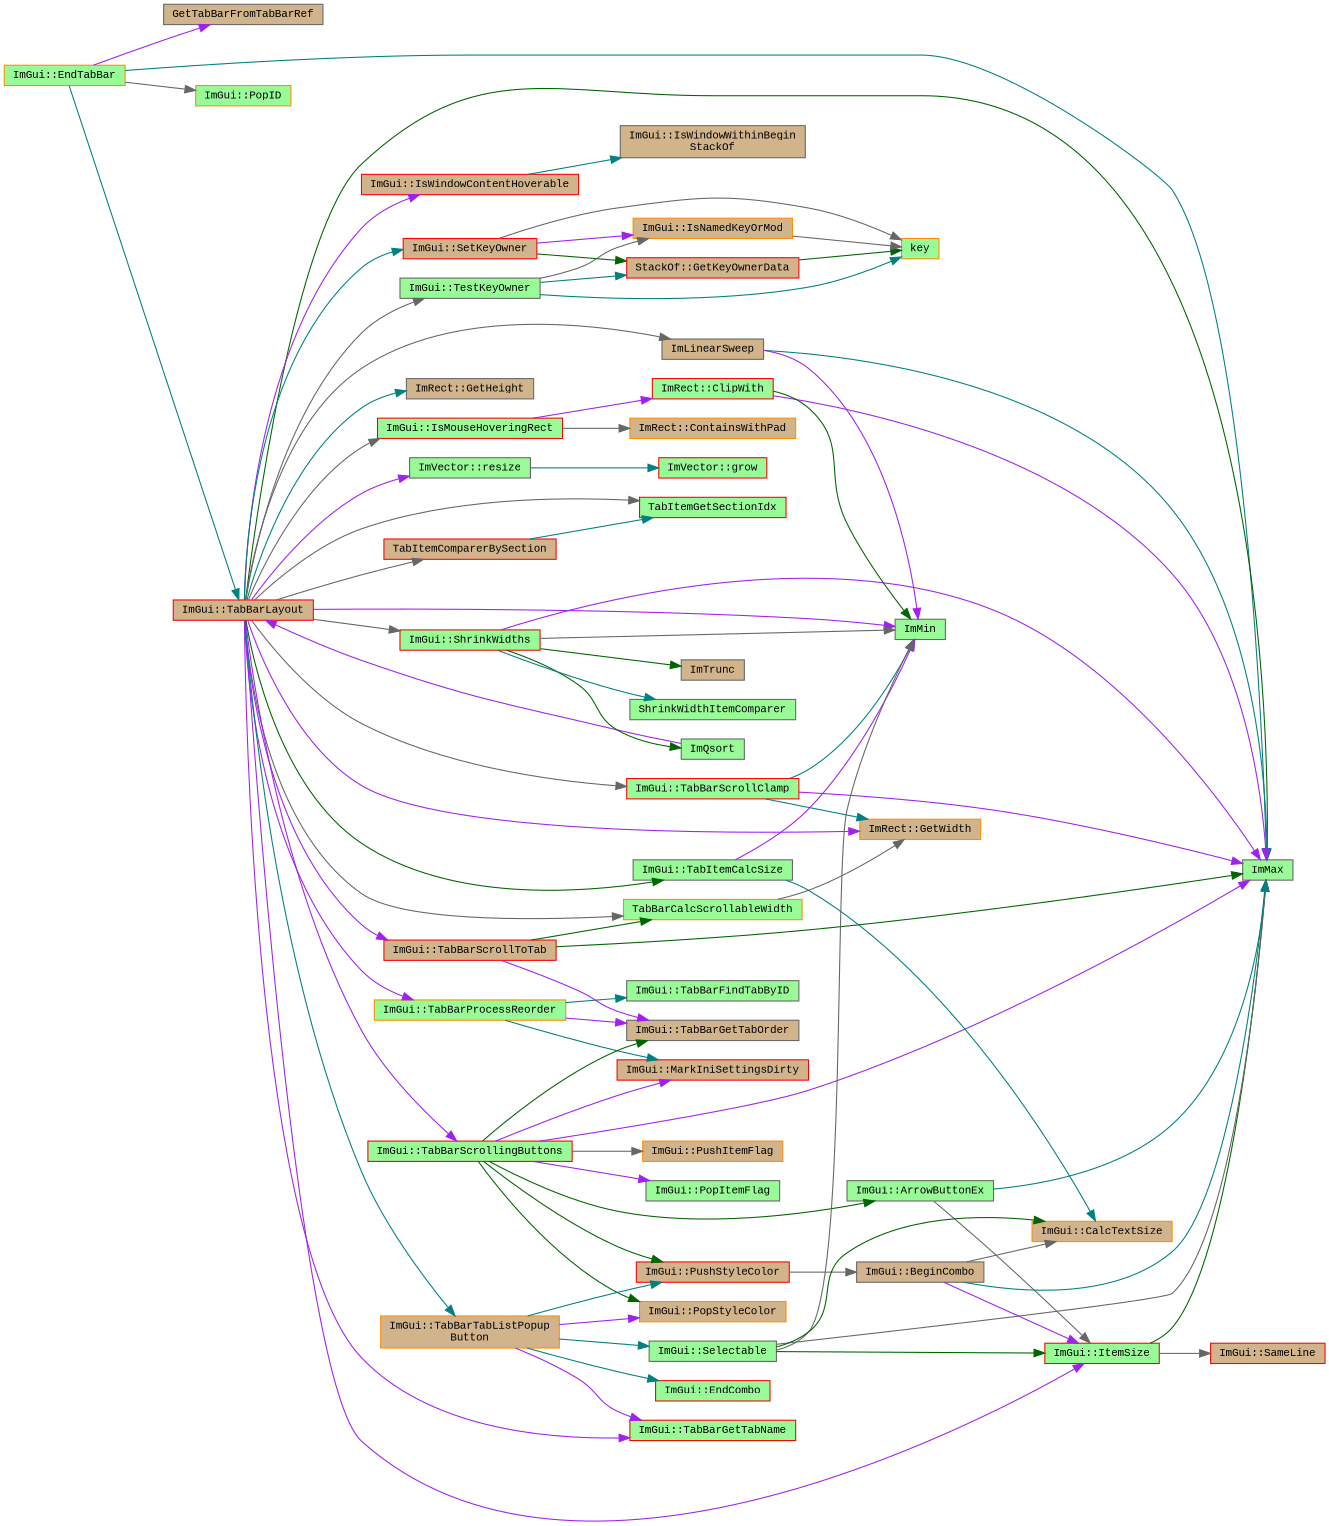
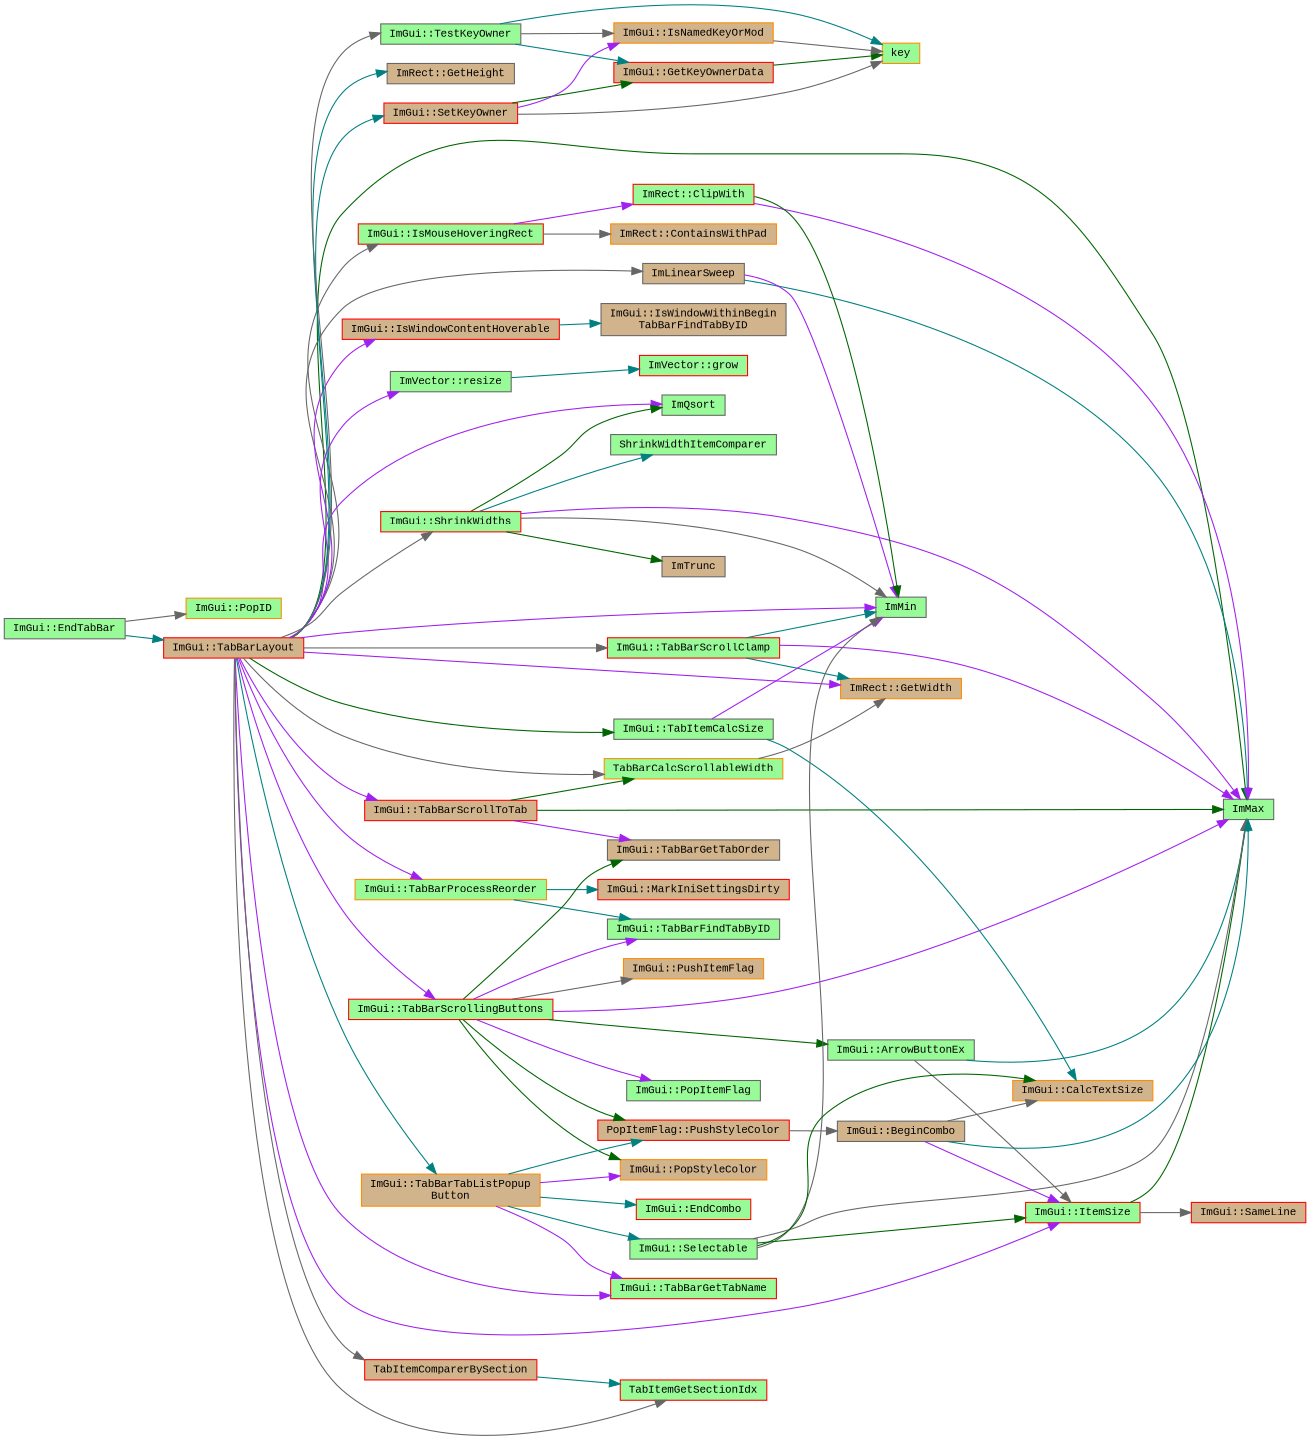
  digraph {
    fontname="Liberation Mono"
    rankdir=LR
    node [color=red fillcolor=palegreen fontname="Liberation Mono" fontsize=10 shape=box style=filled]
    edge [color=purple fontname="Liberation Mono" fontsize=10 labelfontname=Helvetica labelfontsize=10 style=solid]
-   n1 [color=darkorange fontcolor=black height=0.2 label="ImGui::EndTabBar" width=0.4]
-   n2 [color=gray40 fillcolor=tan height=0.2 label=GetTabBarFromTabBarRef width=0.4]
+   n1 [color=gray40 fontcolor=black height=0.2 label="ImGui::EndTabBar" width=0.4]
    n3 [color=gray40 height=0.2 label=ImMax width=0.4]
    n4 [color=darkorange height=0.2 label="ImGui::PopID" width=0.4]
    n5 [fillcolor=tan height=0.2 label="ImGui::TabBarLayout" width=0.4]
    n6 [color=gray40 fillcolor=tan height=0.2 label="ImRect::GetHeight" width=0.4]
    n7 [color=darkorange fillcolor=tan height=0.2 label="ImRect::GetWidth" width=0.4]
    n8 [color=gray40 fillcolor=tan height=0.2 label=ImLinearSweep width=0.4]
    n9 [color=gray40 height=0.2 label=ImMin width=0.4]
    n10 [color=gray40 height=0.2 label=ImQsort width=0.4]
    n11 [height=0.2 label="ImGui::IsMouseHoveringRect" width=0.4]
    n12 [fillcolor=tan height=0.2 label="ImGui::IsWindowContentHoverable" width=0.4]
    n13 [height=0.2 label="ImGui::ItemSize" width=0.4]
    n14 [color=gray40 height=0.2 label="ImVector::resize" width=0.4]
    n15 [fillcolor=tan height=0.2 label="ImGui::SetKeyOwner" width=0.4]
    n16 [height=0.2 label="ImGui::ShrinkWidths" width=0.4]
    n17 [color=darkorange height=0.2 label=TabBarCalcScrollableWidth width=0.4]
    n18 [height=0.2 label="ImGui::TabBarGetTabName" width=0.4]
    n19 [color=darkorange height=0.2 label="ImGui::TabBarProcessReorder" width=0.4]
    n20 [height=0.2 label="ImGui::TabBarScrollClamp" width=0.4]
    n21 [height=0.2 label="ImGui::TabBarScrollingButtons" width=0.4]
    n22 [fillcolor=tan height=0.2 label="ImGui::TabBarScrollToTab" width=0.4]
    n23 [color=darkorange fillcolor=tan height=0.2 label="ImGui::TabBarTabListPopup\lButton" width=0.4]
    n24 [color=gray40 height=0.2 label="ImGui::TabItemCalcSize" width=0.4]
    n25 [fillcolor=tan height=0.2 label=TabItemComparerBySection width=0.4]
    n26 [height=0.2 label=TabItemGetSectionIdx width=0.4]
    n27 [color=gray40 height=0.2 label="ImGui::TestKeyOwner" width=0.4]
    n28 [height=0.2 label="ImRect::ClipWith" width=0.4]
    n29 [color=darkorange fillcolor=tan height=0.2 label="ImRect::ContainsWithPad" width=0.4]
-   n30 [color=gray40 fillcolor=tan height=0.2 label="ImGui::IsWindowWithinBegin\lStackOf" width=0.4]
+   n30 [color=gray40 fillcolor=tan height=0.2 label="ImGui::IsWindowWithinBegin\lTabBarFindTabByID" width=0.4]
    n31 [fillcolor=tan height=0.2 label="ImGui::SameLine" width=0.4]
    n32 [height=0.2 label="ImVector::grow" width=0.4]
-   n33 [fillcolor=tan height=0.2 label="StackOf::GetKeyOwnerData" width=0.4]
+   n33 [fillcolor=tan height=0.2 label="ImGui::GetKeyOwnerData" width=0.4]
    n34 [color=darkorange height=0.2 label=key width=0.4]
    n35 [color=darkorange fillcolor=tan height=0.2 label="ImGui::IsNamedKeyOrMod" width=0.4]
    n36 [color=gray40 fillcolor=tan height=0.2 label=ImTrunc width=0.4]
    n37 [color=gray40 height=0.2 label=ShrinkWidthItemComparer width=0.4]
    n38 [fillcolor=tan height=0.2 label="ImGui::MarkIniSettingsDirty" width=0.4]
    n39 [color=gray40 height=0.2 label="ImGui::TabBarFindTabByID" width=0.4]
    n40 [color=gray40 fillcolor=tan height=0.2 label="ImGui::TabBarGetTabOrder" width=0.4]
    n41 [color=gray40 height=0.2 label="ImGui::ArrowButtonEx" width=0.4]
    n42 [color=gray40 height=0.2 label="ImGui::PopItemFlag" width=0.4]
    n43 [color=darkorange fillcolor=tan height=0.2 label="ImGui::PopStyleColor" width=0.4]
    n44 [color=darkorange fillcolor=tan height=0.2 label="ImGui::PushItemFlag" width=0.4]
-   n45 [fillcolor=tan height=0.2 label="ImGui::PushStyleColor" width=0.4]
+   n45 [fillcolor=tan height=0.2 label="PopItemFlag::PushStyleColor" width=0.4]
    n46 [height=0.2 label="ImGui::EndCombo" width=0.4]
    n47 [color=gray40 height=0.2 label="ImGui::Selectable" width=0.4]
    n48 [color=darkorange fillcolor=tan height=0.2 label="ImGui::CalcTextSize" width=0.4]
    n49 [color=gray40 fillcolor=tan height=0.2 label="ImGui::BeginCombo" width=0.4]
-   n1 -> n2
-   n1 -> n3 [color=teal]
    n1 -> n4 [color=gray40]
    n1 -> n5 [color=teal]
    n5 -> n3 [color=darkgreen]
    n5 -> n6 [color=teal]
    n5 -> n7
    n5 -> n8 [color=gray40]
    n5 -> n9
-   n10 -> n5
+   n5 -> n10
    n5 -> n11 [color=gray40]
    n5 -> n12
    n5 -> n13
    n5 -> n14
    n5 -> n15 [color=teal]
    n5 -> n16 [color=gray40]
    n5 -> n17 [color=gray40]
    n5 -> n18
    n5 -> n19
    n5 -> n20 [color=gray40]
    n5 -> n21
    n5 -> n22
    n5 -> n23 [color=teal]
    n5 -> n24 [color=darkgreen]
    n5 -> n25 [color=gray40]
    n5 -> n26 [color=gray40]
    n5 -> n27 [color=gray40]
    n8 -> n3 [color=teal]
    n8 -> n9
    n11 -> n28
    n11 -> n29 [color=gray40]
    n12 -> n30 [color=teal]
    n13 -> n3 [color=darkgreen]
    n13 -> n31 [color=gray40]
    n14 -> n32 [color=teal]
    n15 -> n33 [color=darkgreen]
    n15 -> n34 [color=gray40]
    n15 -> n35
    n16 -> n3
    n16 -> n9 [color=gray40]
    n16 -> n10 [color=darkgreen]
    n16 -> n36 [color=darkgreen]
    n16 -> n37 [color=teal]
    n17 -> n7 [color=gray40]
    n19 -> n38 [color=teal]
    n19 -> n39 [color=teal]
-   n19 -> n40
    n20 -> n3
    n20 -> n7 [color=teal]
    n20 -> n9 [color=teal]
    n21 -> n3
-   n21 -> n38
+   n21 -> n39
    n21 -> n40 [color=darkgreen]
    n21 -> n41 [color=darkgreen]
    n21 -> n42
    n21 -> n43 [color=darkgreen]
    n21 -> n44 [color=gray40]
    n21 -> n45 [color=darkgreen]
    n22 -> n3 [color=darkgreen]
    n22 -> n17 [color=darkgreen]
    n22 -> n40
    n23 -> n18
    n23 -> n43
    n23 -> n45 [color=teal]
    n23 -> n46 [color=teal]
    n23 -> n47 [color=teal]
    n24 -> n9
    n24 -> n48 [color=teal]
    n25 -> n26 [color=teal]
    n27 -> n33 [color=teal]
    n27 -> n34 [color=teal]
    n27 -> n35 [color=gray40]
    n28 -> n3
    n28 -> n9 [color=darkgreen]
    n33 -> n34 [color=darkgreen]
    n35 -> n34 [color=gray40]
    n41 -> n3 [color=teal]
    n41 -> n13 [color=gray40]
    n45 -> n49 [color=gray40]
    n47 -> n3 [color=gray40]
    n47 -> n9 [color=gray40]
    n47 -> n13 [color=darkgreen]
    n47 -> n48 [color=darkgreen]
    n49 -> n3 [color=teal]
    n49 -> n13
    n49 -> n48 [color=gray40]
  }
